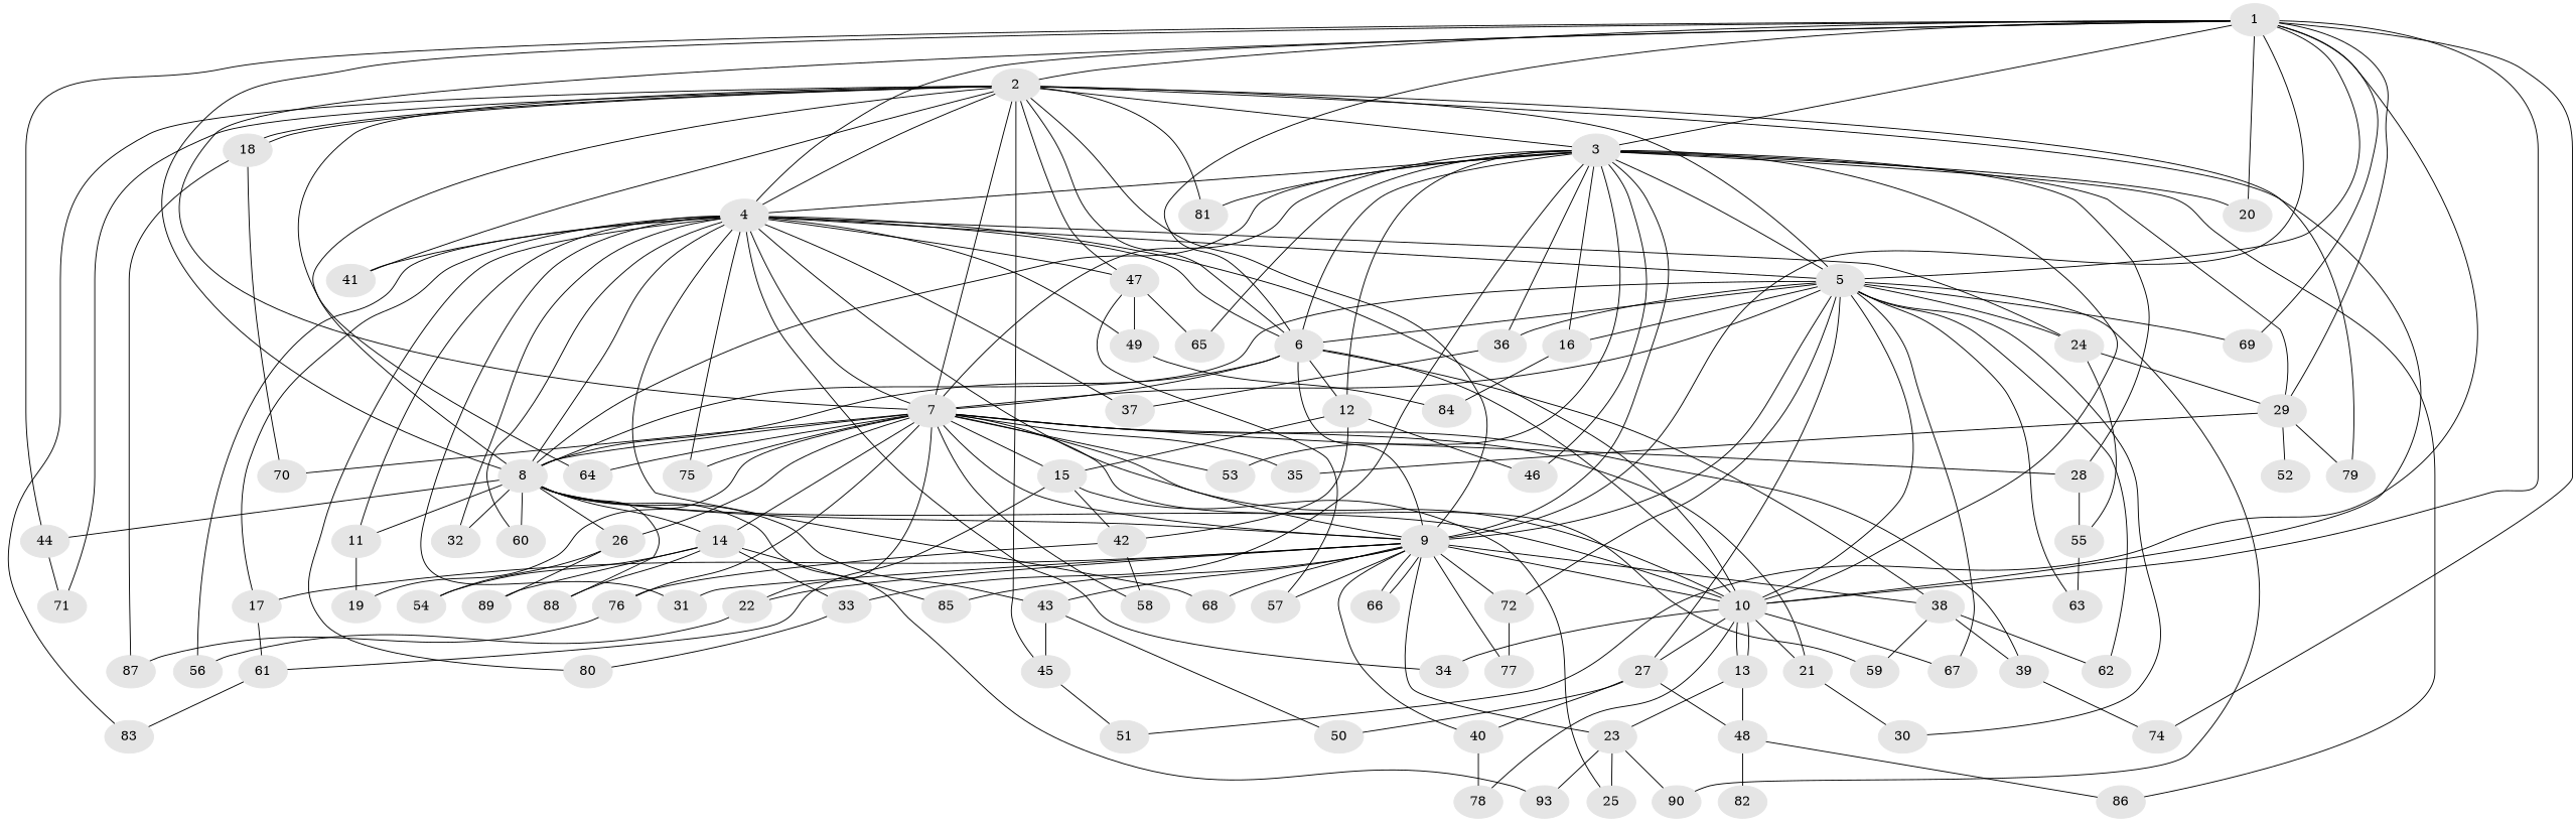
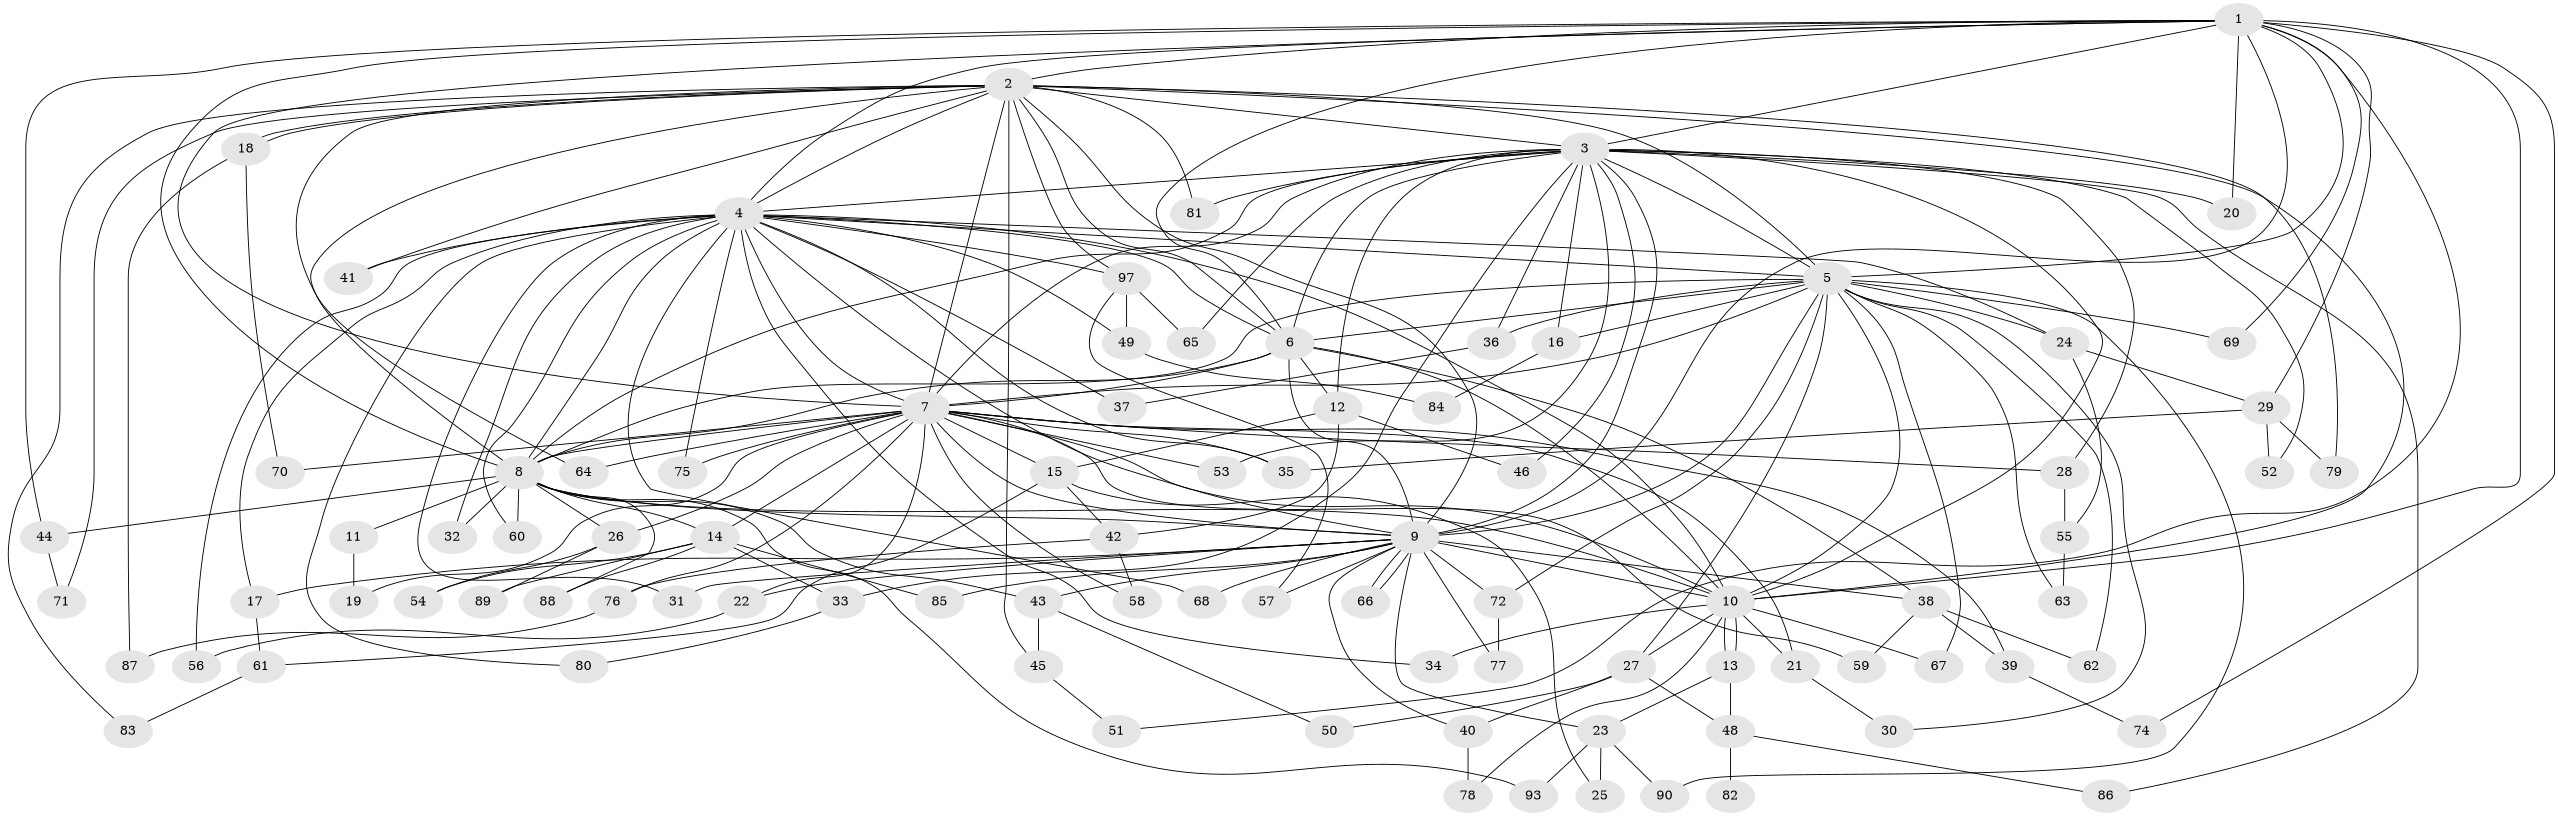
  graph {
    node [color=gray90 style=filled]
    1
    2
    3
    4
    5
    6
    7
    8
    9
    10
    20
    29
    44
    51
    69
    74
    18
    41
    45
-   47
+   47 [label=97]
    64
    71
    79
    81
    83
    12
    16
    28
    33
    36
    46
    52
    53
    65
    86
    11
    17
    24
    31
    32
    34
    37
    49
    56
    60
    68
    75
    80
    27
    30
    62
    63
    67
    72
    90
    38
    14
    15
    19
    21
    22
    26
    35
    39
    58
    59
    70
    76
    43
    n70 [label=93]
    88
    23
    40
    57
    66
    77
    85
    13
    78
    87
    42
    84
    55
    61
    48
    50
    54
    89
    25
    82
    1 -- 2
    1 -- 3
    1 -- 4
    1 -- 5
    1 -- 6
    1 -- 7
    1 -- 8
    1 -- 9
    1 -- 10
    1 -- 20
    1 -- 29
    1 -- 44
    1 -- 51
    1 -- 69
    1 -- 74
    2 -- 3
    2 -- 4
    2 -- 5
    2 -- 6
    2 -- 7
    2 -- 8
    2 -- 9
    2 -- 10
    2 -- 18
    2 -- 18
    2 -- 41
    2 -- 45
    2 -- 47
    2 -- 64
    2 -- 71
    2 -- 79
    2 -- 81
    2 -- 83
    3 -- 4
    3 -- 5
    3 -- 6
    3 -- 7
    3 -- 8
    3 -- 9
    3 -- 10
    3 -- 20
    3 -- 81
    3 -- 12
    3 -- 16
    3 -- 28
    3 -- 33
    3 -- 36
    3 -- 46
-   3 -- 29
+   3 -- 52
    3 -- 53
    3 -- 65
    3 -- 86
    4 -- 5
    4 -- 6
    4 -- 7
    4 -- 8
    4 -- 9
    4 -- 10
    4 -- 41
    4 -- 47
-   4 -- 11
+   4 -- 35
    4 -- 17
    4 -- 24
    4 -- 31
    4 -- 32
    4 -- 34
    4 -- 37
    4 -- 49
    4 -- 56
    4 -- 60
    4 -- 68
    4 -- 75
    4 -- 80
    5 -- 6
    5 -- 7
    5 -- 8
    5 -- 9
    5 -- 10
    5 -- 69
    5 -- 16
    5 -- 36
    5 -- 24
    5 -- 27
    5 -- 30
    5 -- 62
    5 -- 63
    5 -- 67
    5 -- 72
    5 -- 90
    6 -- 7
    6 -- 8
    6 -- 9
    6 -- 10
    6 -- 12
    6 -- 38
    7 -- 8
    7 -- 9
    7 -- 10
    7 -- 64
    7 -- 28
    7 -- 53
    7 -- 75
    7 -- 14
    7 -- 15
    7 -- 19
    7 -- 21
    7 -- 22
    7 -- 26
    7 -- 35
    7 -- 39
    7 -- 58
    7 -- 59
    7 -- 70
    7 -- 76
    8 -- 9
    8 -- 10
    8 -- 44
    8 -- 11
    8 -- 32
    8 -- 60
    8 -- 14
    8 -- 26
    8 -- 43
    8 -- n70
    8 -- 88
    9 -- 10
    9 -- 17
    9 -- 31
    9 -- 68
    9 -- 72
    9 -- 38
    9 -- 22
    9 -- 43
    9 -- 23
    9 -- 40
    9 -- 57
    9 -- 66
    9 -- 66
    9 -- 77
    9 -- 85
    10 -- 34
    10 -- 27
    10 -- 67
    10 -- 21
    10 -- 13
    10 -- 13
    10 -- 78
    29 -- 79
    29 -- 52
    29 -- 35
    44 -- 71
    18 -- 70
    18 -- 87
    45 -- 51
    47 -- 65
    47 -- 49
    47 -- 57
    12 -- 46
    12 -- 15
    12 -- 42
    16 -- 84
    28 -- 55
    33 -- 80
    36 -- 37
    11 -- 19
    17 -- 61
    24 -- 29
    24 -- 55
    49 -- 84
    27 -- 40
    27 -- 48
    27 -- 50
    72 -- 77
    38 -- 62
    38 -- 39
    38 -- 59
    14 -- 33
    14 -- 88
    14 -- 85
    14 -- 54
    14 -- 89
    15 -- 42
    15 -- 61
    15 -- 25
    21 -- 30
    22 -- 56
    26 -- 54
    26 -- 89
    39 -- 74
    76 -- 87
    43 -- 45
    43 -- 50
    23 -- 90
    23 -- n70
    23 -- 25
    40 -- 78
    13 -- 23
    13 -- 48
    42 -- 58
    42 -- 76
    55 -- 63
    61 -- 83
    48 -- 86
    48 -- 82
  }
